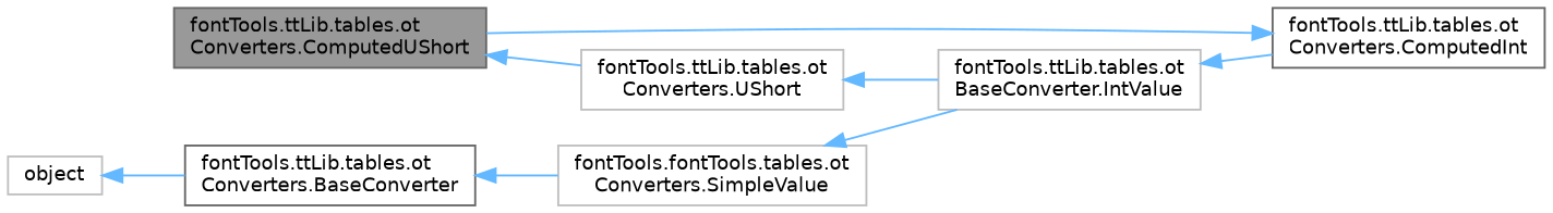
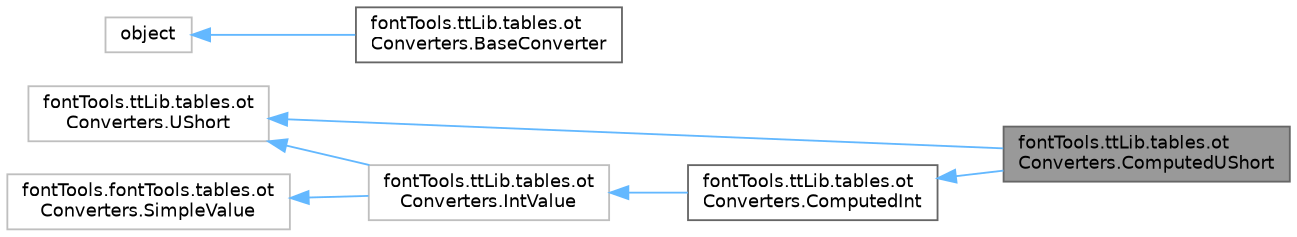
  digraph {
    rankdir=LR
    node [color=grey75 fillcolor=white fontname=Helvetica fontsize=10 shape=box style=filled]
    edge [color=steelblue1 dir=back fontname=Helvetica fontsize=10 labelfontname=Helvetica labelfontsize=10 style=solid]
    n1 [color=gray40 fillcolor=grey60 fontcolor=black height=0.2 label="fontTools.ttLib.tables.ot\lConverters.ComputedUShort" width=0.4]
    n2 [color=gray40 height=0.2 label="fontTools.ttLib.tables.ot\lConverters.ComputedInt" width=0.4]
-   n3 [height=0.2 label="fontTools.ttLib.tables.ot\lBaseConverter.IntValue" width=0.4]
+   n3 [height=0.2 label="fontTools.ttLib.tables.ot\lConverters.IntValue" width=0.4]
    n4 [height=0.2 label="fontTools.ttLib.tables.ot\lConverters.UShort" width=0.4]
    n5 [height=0.2 label="fontTools.fontTools.tables.ot\lConverters.SimpleValue" width=0.4]
    n6 [color=gray40 height=0.2 label="fontTools.ttLib.tables.ot\lConverters.BaseConverter" width=0.4]
    n7 [height=0.2 label=object width=0.4]
    n2 -> n1
    n3 -> n2
-   n1 -> n4
+   n4 -> n1
    n4 -> n3
    n5 -> n3
-   n6 -> n5
    n7 -> n6
  }
